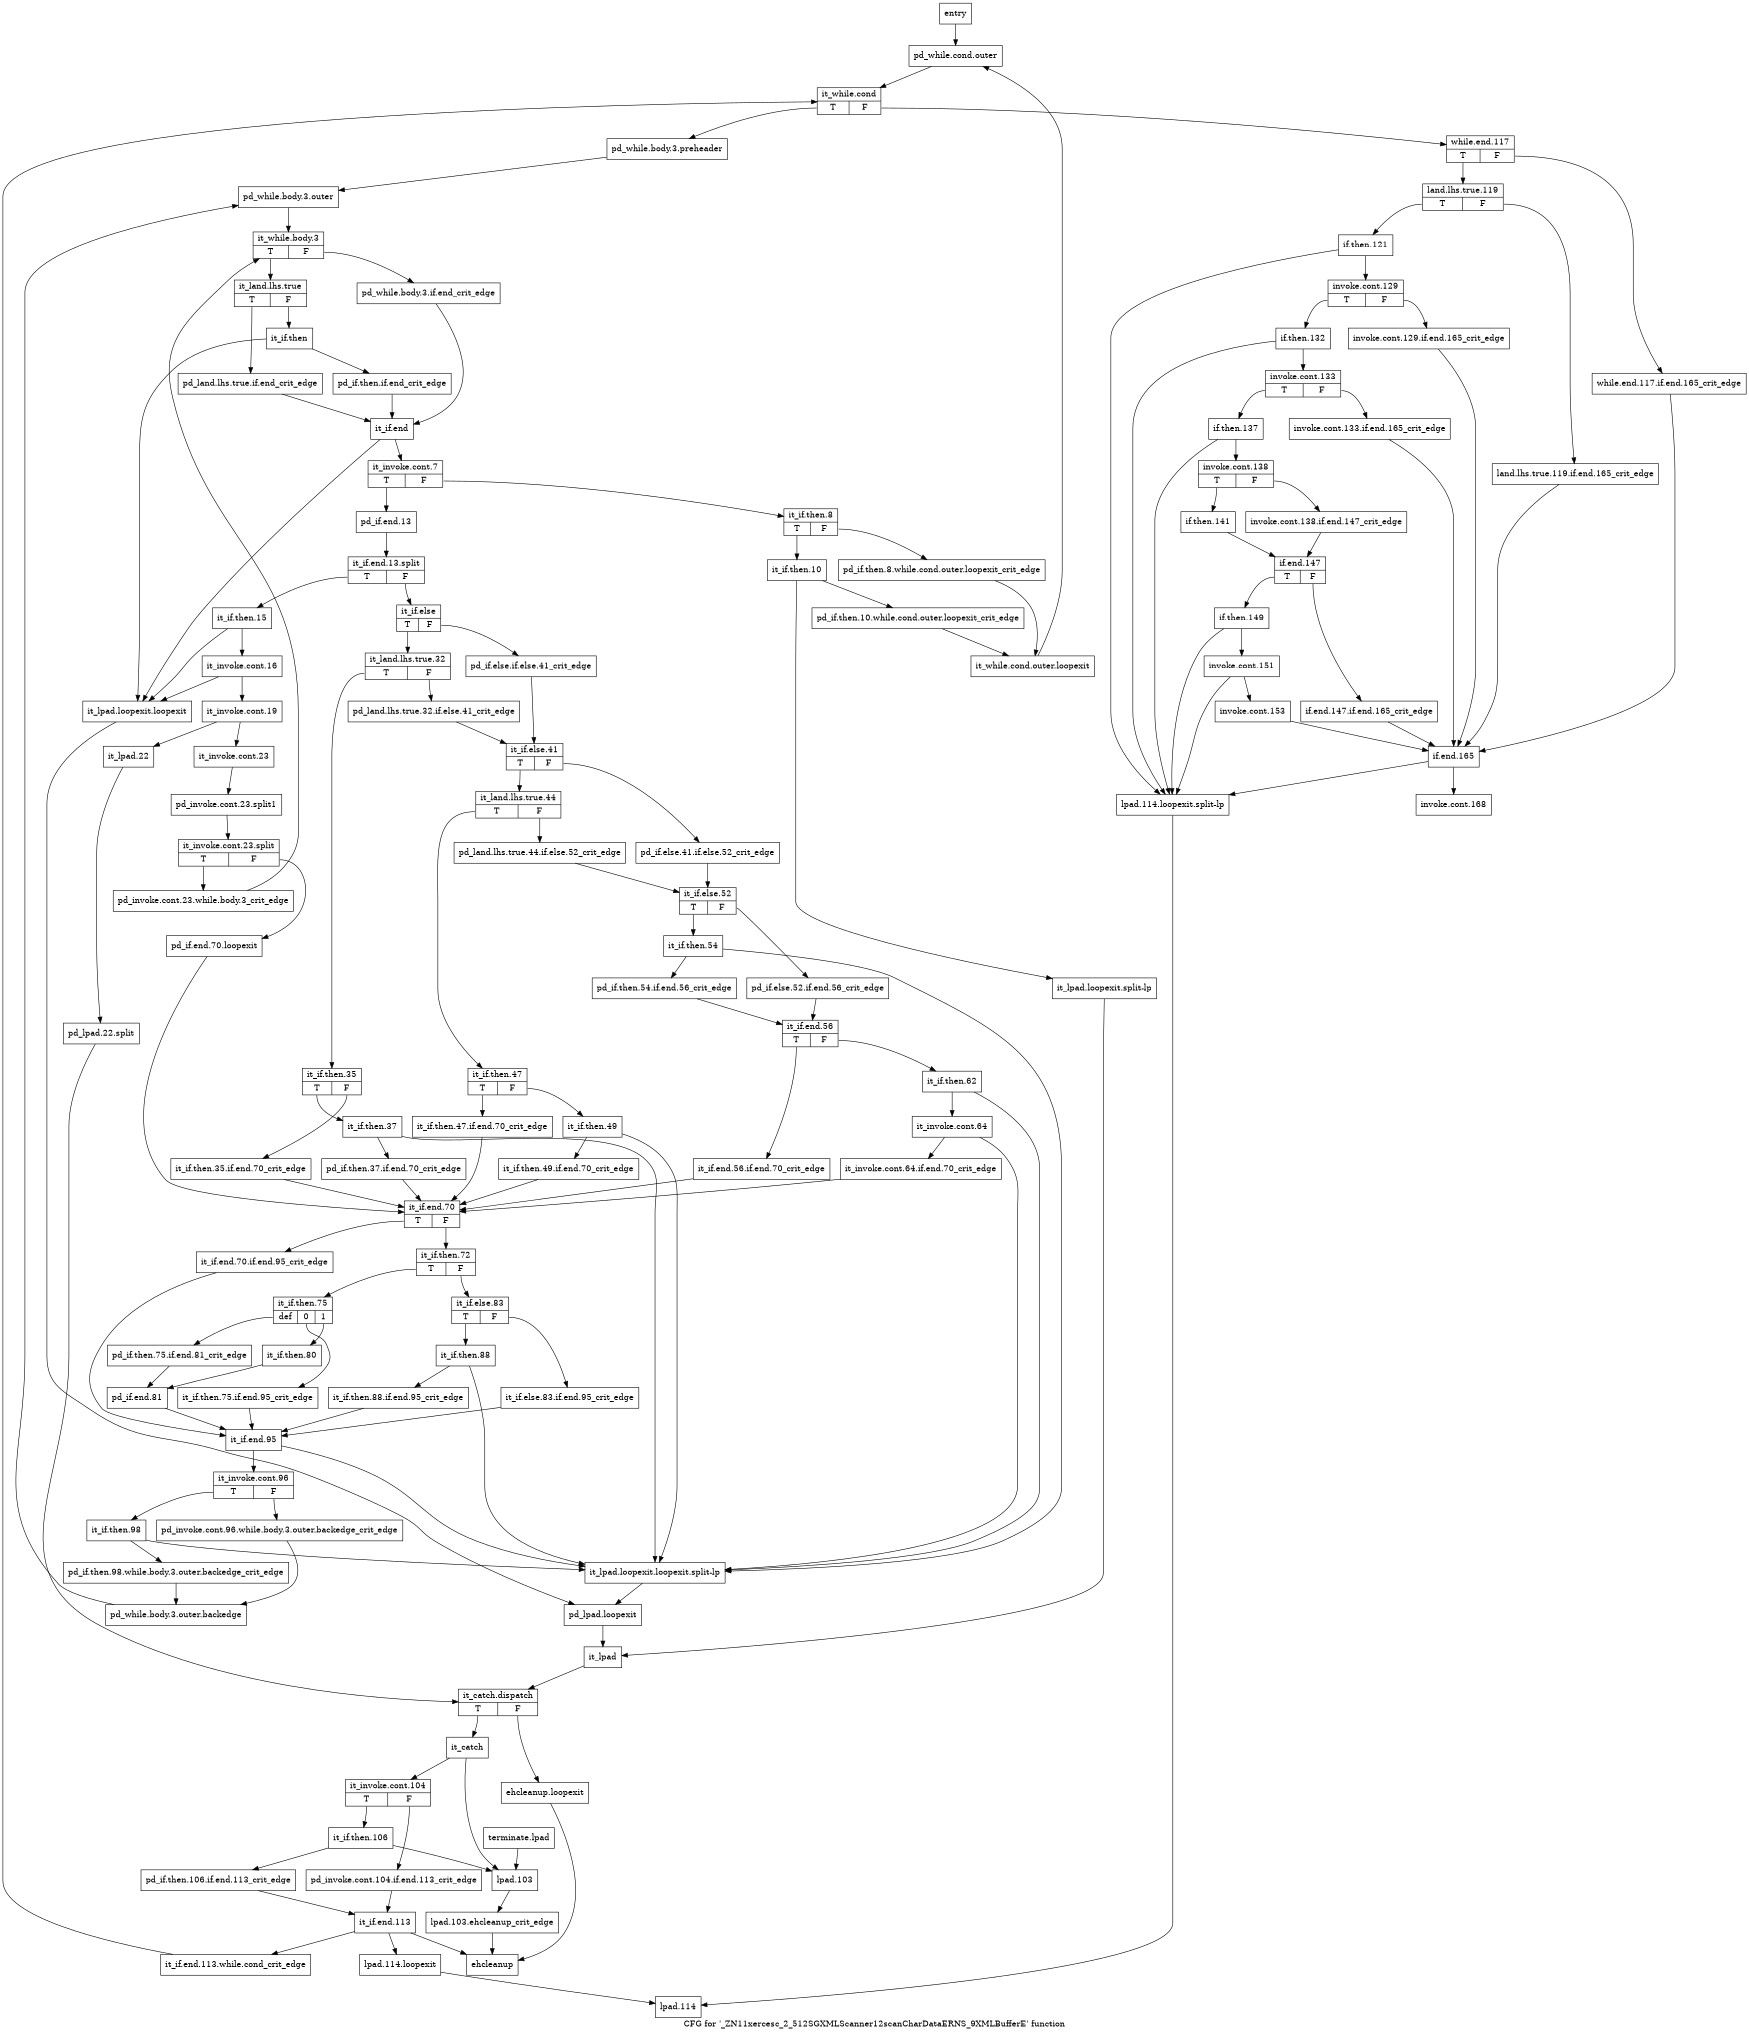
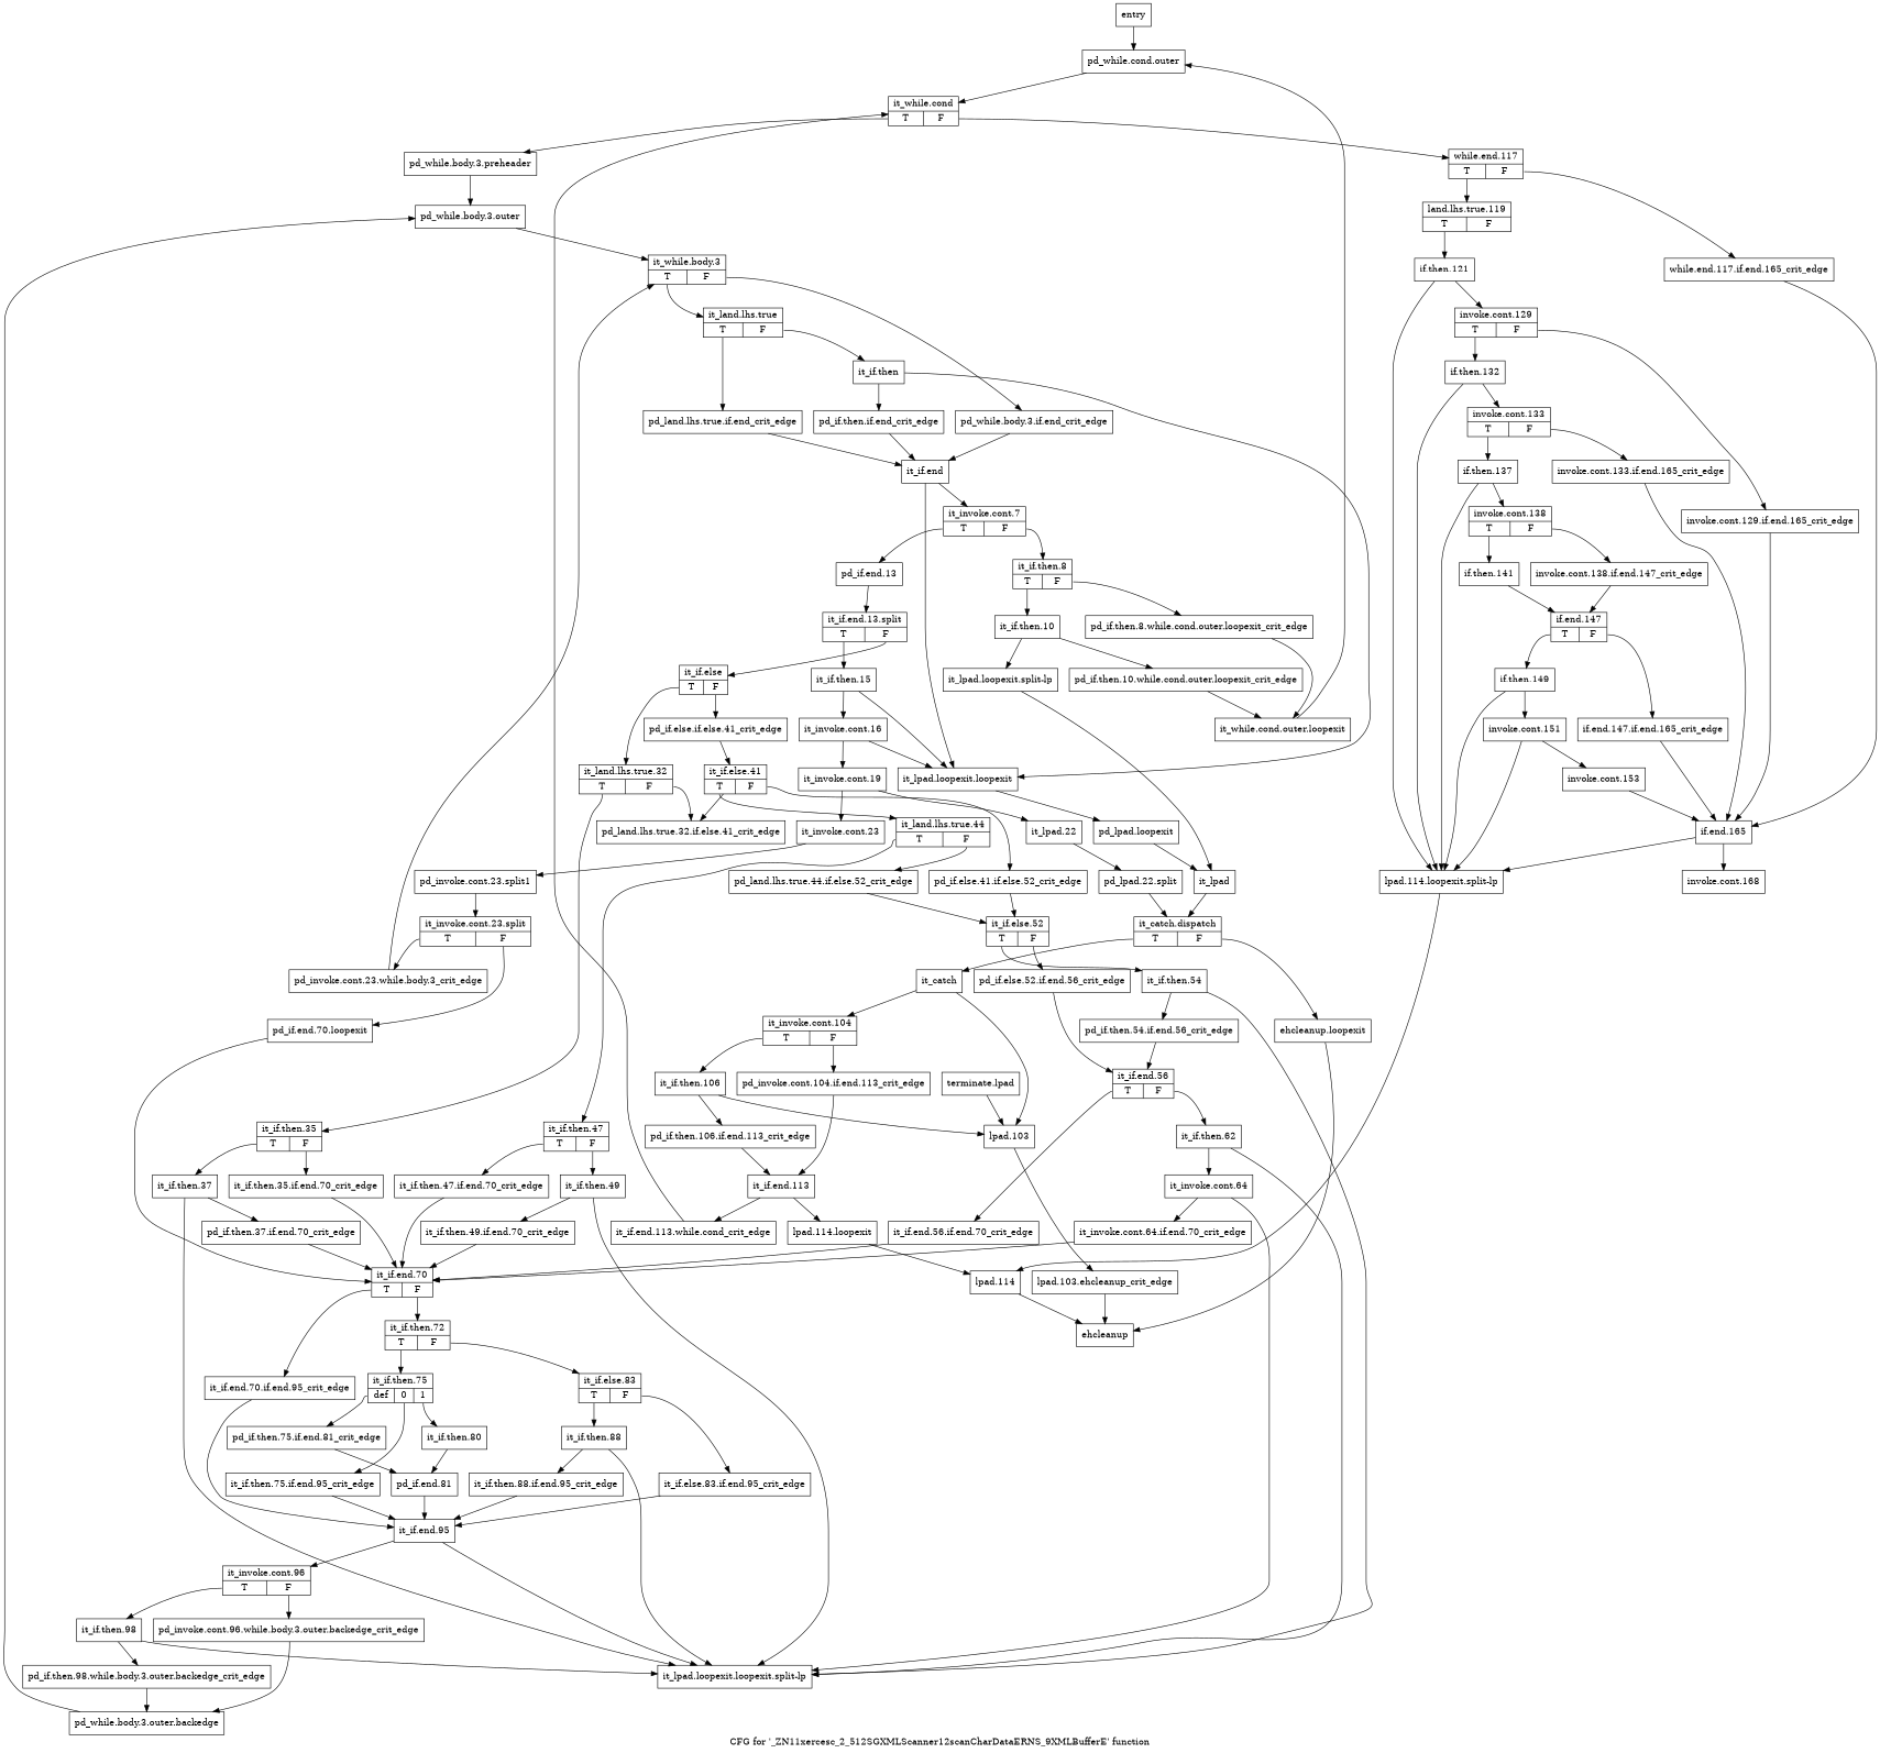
  digraph {
    label="CFG for '_ZN11xercesc_2_512SGXMLScanner12scanCharDataERNS_9XMLBufferE' function"
    node [shape=record]
    n1 [label="{entry}"]
    n2 [label="{pd_while.cond.outer}"]
    n3 [label="{it_while.cond|{<s0>T|<s1>F}}"]
    n4 [label="{pd_while.body.3.preheader}"]
    n5 [label="{while.end.117|{<s0>T|<s1>F}}"]
    n6 [label="{it_while.cond.outer.loopexit}"]
    n7 [label="{pd_while.body.3.outer}"]
    n8 [label="{land.lhs.true.119|{<s0>T|<s1>F}}"]
    n9 [label="{while.end.117.if.end.165_crit_edge}"]
    n10 [label="{it_while.body.3|{<s0>T|<s1>F}}"]
    n11 [label="{if.then.121}"]
-   n12 [label="{land.lhs.true.119.if.end.165_crit_edge}"]
    n13 [label="{if.end.165}"]
    n14 [label="{it_land.lhs.true|{<s0>T|<s1>F}}"]
    n15 [label="{pd_while.body.3.if.end_crit_edge}"]
    n16 [label="{pd_land.lhs.true.if.end_crit_edge}"]
    n17 [label="{it_if.then}"]
    n18 [label="{it_if.end}"]
    n19 [label="{it_lpad.loopexit.loopexit}"]
    n20 [label="{pd_if.then.if.end_crit_edge}"]
    n21 [label="{it_invoke.cont.7|{<s0>T|<s1>F}}"]
    n22 [label="{pd_lpad.loopexit}"]
    n23 [label="{pd_if.end.13}"]
    n24 [label="{it_if.then.8|{<s0>T|<s1>F}}"]
    n25 [label="{it_lpad}"]
    n26 [label="{it_catch.dispatch|{<s0>T|<s1>F}}"]
    n27 [label="{it_lpad.loopexit.loopexit.split-lp}"]
    n28 [label="{it_catch}"]
    n29 [label="{ehcleanup.loopexit}"]
    n30 [label="{it_lpad.loopexit.split-lp}"]
    n31 [label="{it_invoke.cont.104|{<s0>T|<s1>F}}"]
    n32 [label="{lpad.103}"]
    n33 [label="{ehcleanup}"]
    n34 [label="{it_if.end.13.split|{<s0>T|<s1>F}}"]
    n35 [label="{it_if.then.10}"]
    n36 [label="{pd_if.then.8.while.cond.outer.loopexit_crit_edge}"]
    n37 [label="{it_if.then.15}"]
    n38 [label="{it_if.else|{<s0>T|<s1>F}}"]
    n39 [label="{pd_if.then.10.while.cond.outer.loopexit_crit_edge}"]
    n40 [label="{it_invoke.cont.16}"]
    n41 [label="{it_land.lhs.true.32|{<s0>T|<s1>F}}"]
    n42 [label="{pd_if.else.if.else.41_crit_edge}"]
    n43 [label="{it_invoke.cont.19}"]
    n44 [label="{it_if.then.35|{<s0>T|<s1>F}}"]
    n45 [label="{pd_land.lhs.true.32.if.else.41_crit_edge}"]
    n46 [label="{it_if.else.41|{<s0>T|<s1>F}}"]
    n47 [label="{it_invoke.cont.23}"]
    n48 [label="{it_lpad.22}"]
    n49 [label="{pd_invoke.cont.23.split1}"]
    n50 [label="{pd_lpad.22.split}"]
    n51 [label="{it_invoke.cont.23.split|{<s0>T|<s1>F}}"]
    n52 [label="{pd_invoke.cont.23.while.body.3_crit_edge}"]
    n53 [label="{pd_if.end.70.loopexit}"]
    n54 [label="{it_if.end.70|{<s0>T|<s1>F}}"]
    n55 [label="{it_if.end.70.if.end.95_crit_edge}"]
    n56 [label="{it_if.then.72|{<s0>T|<s1>F}}"]
    n57 [label="{it_if.then.106}"]
    n58 [label="{pd_invoke.cont.104.if.end.113_crit_edge}"]
    n59 [label="{lpad.103.ehcleanup_crit_edge}"]
    n60 [label="{pd_if.then.106.if.end.113_crit_edge}"]
    n61 [label="{it_if.end.113}"]
    n62 [label="{terminate.lpad}"]
    n63 [label="{it_if.end.113.while.cond_crit_edge}"]
    n64 [label="{lpad.114.loopexit}"]
    n65 [label="{lpad.114}"]
    n66 [label="{it_if.then.37}"]
    n67 [label="{it_if.then.35.if.end.70_crit_edge}"]
    n68 [label="{it_land.lhs.true.44|{<s0>T|<s1>F}}"]
    n69 [label="{pd_if.else.41.if.else.52_crit_edge}"]
    n70 [label="{it_if.then.47|{<s0>T|<s1>F}}"]
    n71 [label="{pd_land.lhs.true.44.if.else.52_crit_edge}"]
    n72 [label="{it_if.else.52|{<s0>T|<s1>F}}"]
    n73 [label="{pd_if.then.37.if.end.70_crit_edge}"]
    n74 [label="{it_if.end.95}"]
    n75 [label="{it_if.then.75|{<s0>def|<s1>0|<s2>1}}"]
    n76 [label="{it_if.else.83|{<s0>T|<s1>F}}"]
    n77 [label="{it_if.then.47.if.end.70_crit_edge}"]
    n78 [label="{it_if.then.49}"]
    n79 [label="{it_if.then.54}"]
    n80 [label="{pd_if.else.52.if.end.56_crit_edge}"]
    n81 [label="{pd_if.then.54.if.end.56_crit_edge}"]
    n82 [label="{it_if.end.56|{<s0>T|<s1>F}}"]
    n83 [label="{it_if.then.49.if.end.70_crit_edge}"]
    n84 [label="{it_if.end.56.if.end.70_crit_edge}"]
    n85 [label="{it_if.then.62}"]
    n86 [label="{it_invoke.cont.64}"]
    n87 [label="{it_invoke.cont.64.if.end.70_crit_edge}"]
    n88 [label="{it_invoke.cont.96|{<s0>T|<s1>F}}"]
    n89 [label="{pd_if.then.75.if.end.81_crit_edge}"]
    n90 [label="{it_if.then.75.if.end.95_crit_edge}"]
    n91 [label="{it_if.then.80}"]
    n92 [label="{it_if.then.88}"]
    n93 [label="{it_if.else.83.if.end.95_crit_edge}"]
    n94 [label="{it_if.then.98}"]
    n95 [label="{pd_invoke.cont.96.while.body.3.outer.backedge_crit_edge}"]
    n96 [label="{pd_if.end.81}"]
    n97 [label="{it_if.then.88.if.end.95_crit_edge}"]
    n98 [label="{pd_if.then.98.while.body.3.outer.backedge_crit_edge}"]
    n99 [label="{pd_while.body.3.outer.backedge}"]
    n100 [label="{lpad.114.loopexit.split-lp}"]
    n101 [label="{invoke.cont.129|{<s0>T|<s1>F}}"]
    n102 [label="{invoke.cont.168}"]
    n103 [label="{if.then.132}"]
    n104 [label="{invoke.cont.129.if.end.165_crit_edge}"]
    n105 [label="{invoke.cont.133|{<s0>T|<s1>F}}"]
    n106 [label="{if.then.137}"]
    n107 [label="{invoke.cont.133.if.end.165_crit_edge}"]
    n108 [label="{invoke.cont.138|{<s0>T|<s1>F}}"]
    n109 [label="{if.then.141}"]
    n110 [label="{invoke.cont.138.if.end.147_crit_edge}"]
    n111 [label="{if.end.147|{<s0>T|<s1>F}}"]
    n112 [label="{if.then.149}"]
    n113 [label="{if.end.147.if.end.165_crit_edge}"]
    n114 [label="{invoke.cont.151}"]
    n115 [label="{invoke.cont.153}"]
    n1 -> n2
    n2 -> n3
    n3 -> n4 [tailport=s0]
    n3 -> n5 [tailport=s1]
    n4 -> n7
    n5 -> n8 [tailport=s0]
    n5 -> n9 [tailport=s1]
    n6 -> n2
    n7 -> n10
    n8 -> n11 [tailport=s0]
-   n8 -> n12 [tailport=s1]
    n9 -> n13
    n10 -> n14 [tailport=s0]
    n10 -> n15 [tailport=s1]
    n11 -> n100
    n11 -> n101
-   n12 -> n13
    n13 -> n100
    n13 -> n102
    n14 -> n16 [tailport=s0]
    n14 -> n17 [tailport=s1]
    n15 -> n18
    n16 -> n18
    n17 -> n19
    n17 -> n20
    n18 -> n19
    n18 -> n21
    n19 -> n22
    n20 -> n18
    n21 -> n23 [tailport=s0]
    n21 -> n24 [tailport=s1]
    n22 -> n25
    n23 -> n34
    n24 -> n35 [tailport=s0]
    n24 -> n36 [tailport=s1]
    n25 -> n26
    n26 -> n28 [tailport=s0]
    n26 -> n29 [tailport=s1]
-   n27 -> n22
    n28 -> n31
    n28 -> n32
    n29 -> n33
    n30 -> n25
    n31 -> n57 [tailport=s0]
    n31 -> n58 [tailport=s1]
    n32 -> n59
    n34 -> n37 [tailport=s0]
    n34 -> n38 [tailport=s1]
    n35 -> n30
    n35 -> n39
    n36 -> n6
    n37 -> n19
    n37 -> n40
    n38 -> n41 [tailport=s0]
    n38 -> n42 [tailport=s1]
    n39 -> n6
    n40 -> n19
    n40 -> n43
    n41 -> n44 [tailport=s0]
    n41 -> n45 [tailport=s1]
    n42 -> n46
    n43 -> n47
    n43 -> n48
    n44 -> n66 [tailport=s0]
    n44 -> n67 [tailport=s1]
-   n45 -> n46
+   n46 -> n45
    n46 -> n68 [tailport=s0]
    n46 -> n69 [tailport=s1]
    n47 -> n49
    n48 -> n50
    n49 -> n51
    n50 -> n26
    n51 -> n52 [tailport=s0]
    n51 -> n53 [tailport=s1]
    n52 -> n10
    n53 -> n54
    n54 -> n55 [tailport=s0]
    n54 -> n56 [tailport=s1]
    n55 -> n74
    n56 -> n75 [tailport=s0]
    n56 -> n76 [tailport=s1]
    n57 -> n32
    n57 -> n60
    n58 -> n61
    n59 -> n33
    n60 -> n61
    n61 -> n63
    n61 -> n64
    n62 -> n32
    n63 -> n3
    n64 -> n65
-   n61 -> n33
+   n65 -> n33
    n66 -> n27
    n66 -> n73
    n67 -> n54
    n68 -> n70 [tailport=s0]
    n68 -> n71 [tailport=s1]
    n69 -> n72
    n70 -> n77 [tailport=s0]
    n70 -> n78 [tailport=s1]
    n71 -> n72
    n72 -> n79 [tailport=s0]
    n72 -> n80 [tailport=s1]
    n73 -> n54
    n74 -> n27
    n74 -> n88
    n75 -> n89 [tailport=s0]
    n75 -> n90 [tailport=s1]
    n75 -> n91 [tailport=s2]
    n76 -> n92 [tailport=s0]
    n76 -> n93 [tailport=s1]
    n77 -> n54
    n78 -> n27
    n78 -> n83
    n79 -> n27
    n79 -> n81
    n80 -> n82
    n81 -> n82
    n82 -> n84 [tailport=s0]
    n82 -> n85 [tailport=s1]
    n83 -> n54
    n84 -> n54
    n85 -> n27
    n85 -> n86
    n86 -> n27
    n86 -> n87
    n87 -> n54
    n88 -> n94 [tailport=s0]
    n88 -> n95 [tailport=s1]
    n89 -> n96
    n90 -> n74
    n91 -> n96
    n92 -> n27
    n92 -> n97
    n93 -> n74
    n94 -> n27
    n94 -> n98
    n95 -> n99
    n96 -> n74
    n97 -> n74
    n98 -> n99
    n99 -> n7
    n100 -> n65
    n101 -> n103 [tailport=s0]
    n101 -> n104 [tailport=s1]
    n103 -> n100
    n103 -> n105
    n104 -> n13
    n105 -> n106 [tailport=s0]
    n105 -> n107 [tailport=s1]
    n106 -> n100
    n106 -> n108
    n107 -> n13
    n108 -> n109 [tailport=s0]
    n108 -> n110 [tailport=s1]
    n109 -> n111
    n110 -> n111
    n111 -> n112 [tailport=s0]
    n111 -> n113 [tailport=s1]
    n112 -> n100
    n112 -> n114
    n113 -> n13
    n114 -> n100
    n114 -> n115
    n115 -> n13
  }
